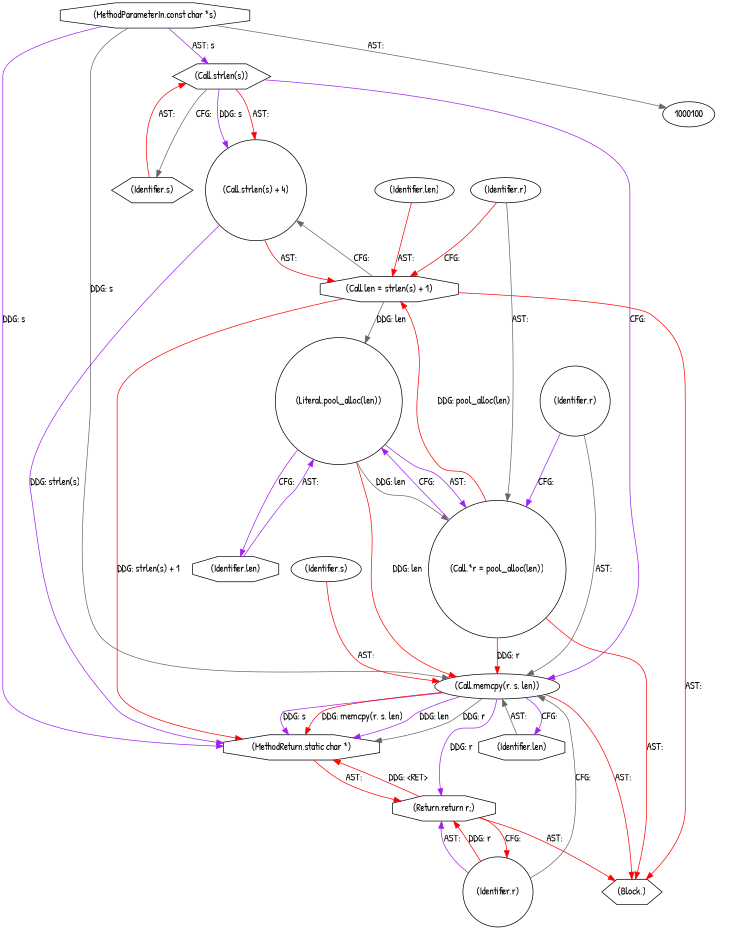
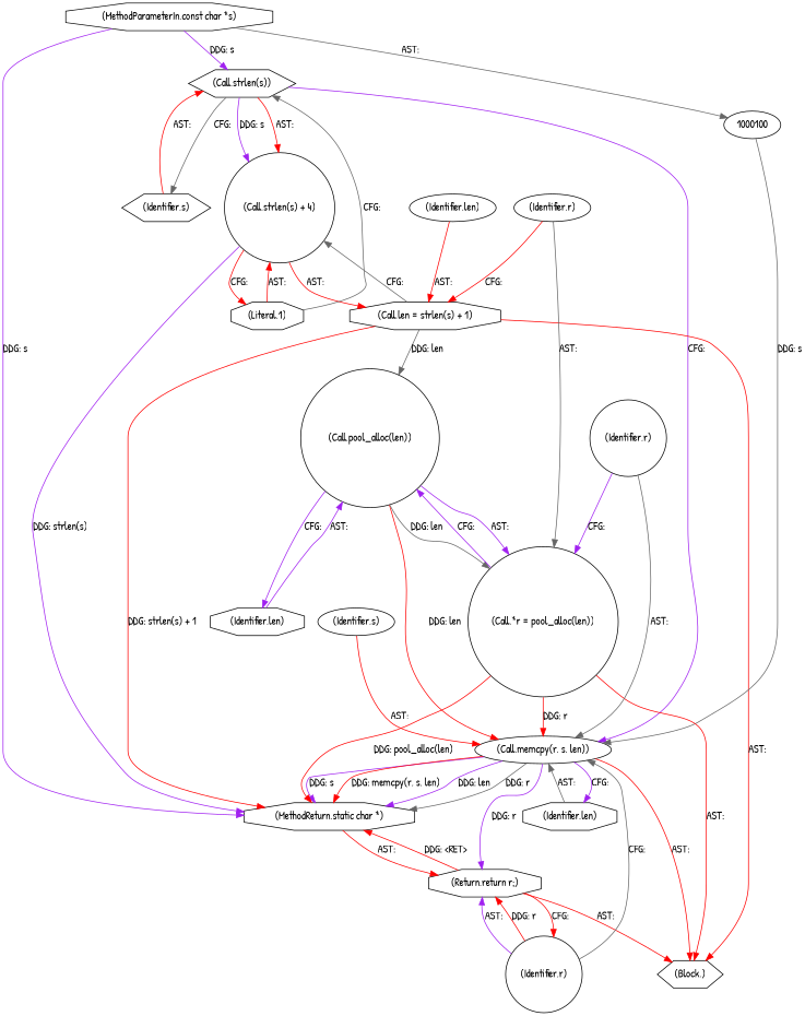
  digraph {
    fontname="Patrick Hand"
    node [fontname="Patrick Hand" shape=octagon]
    edge [color=red fontname="Patrick Hand"]
    n1 [label="(Call,strlen(s))" shape=hexagon]
    n2 [label="(Call,memcpy(r, s, len))" shape=ellipse]
    n3 [label="(Call,strlen(s) + 4)" shape=circle]
    n4 [label="(Identifier,s)" shape=hexagon]
    n5 [label="(Call,len = strlen(s) + 1)"]
    n6 [label="(MethodReturn,static char *)"]
-   n7 [label="(Literal,pool_alloc(len))" shape=circle]
+   n7 [label="(Call,pool_alloc(len))" shape=circle]
    n8 [label="(Block,)" shape=hexagon]
    n9 [label="(Return,return r;)"]
    n10 [label="(Identifier,len)"]
+   n11 [label="(Literal,1)"]
    n12 [label="(MethodParameterIn,const char *s)"]
    1000100 [shape=ellipse]
    n14 [label="(Call,*r = pool_alloc(len))" shape=circle]
    n15 [label="(Identifier,len)"]
    n16 [label="(Identifier,r)" shape=circle]
    n17 [label="(Identifier,s)" shape=ellipse]
    n18 [label="(Identifier,len)" shape=ellipse]
    n19 [label="(Identifier,r)" shape=ellipse]
    n20 [label="(Identifier,r)" shape=circle]
    n1 -> n2 [color=purple label="CFG: "]
    n1 -> n3 [label="AST: "]
    n1 -> n3 [color=purple label="DDG: s"]
    n1 -> n4 [color=gray40 label="CFG: "]
    n2 -> n6 [color=purple label="DDG: s"]
    n2 -> n6 [label="DDG: memcpy(r, s, len)"]
    n2 -> n6 [color=purple label="DDG: len"]
    n2 -> n6 [color=gray40 label="DDG: r"]
    n2 -> n8 [label="AST: "]
    n2 -> n9 [color=purple label="DDG: r"]
    n2 -> n10 [color=purple label="CFG: "]
    n3 -> n5 [label="AST: "]
    n3 -> n6 [color=purple label="DDG: strlen(s)"]
+   n3 -> n11 [label="CFG: "]
    n4 -> n1 [label="AST: "]
    n5 -> n3 [color=gray40 label="CFG: "]
    n5 -> n6 [label="DDG: strlen(s) + 1"]
    n5 -> n7 [color=gray40 label="DDG: len"]
    n5 -> n8 [label="AST: "]
    n6 -> n9 [label="AST: "]
    n7 -> n2 [label="DDG: len"]
    n7 -> n14 [color=purple label="AST: "]
    n7 -> n14 [color=gray40 label="DDG: len"]
    n7 -> n15 [color=purple label="CFG: "]
    n9 -> n6 [label="DDG: <RET>"]
    n9 -> n8 [label="AST: "]
    n9 -> n16 [label="CFG: "]
    n10 -> n2 [color=gray40 label="AST: "]
-   n12 -> n1 [color=purple label="AST: s"]
-   n12 -> n2 [color=gray40 label="DDG: s"]
+   n11 -> n1 [color=gray40 label="CFG: "]
+   n11 -> n3 [label="AST: "]
+   n12 -> n1 [color=purple label="DDG: s"]
+   1000100 -> n2 [color=gray40 label="DDG: s"]
    n12 -> n6 [color=purple label="DDG: s"]
    n12 -> 1000100 [color=gray40 label="AST: "]
    n14 -> n2 [label="DDG: r"]
-   n14 -> n5 [label="DDG: pool_alloc(len)"]
+   n14 -> n6 [label="DDG: pool_alloc(len)"]
    n14 -> n7 [color=purple label="CFG: "]
    n14 -> n8 [label="AST: "]
    n15 -> n7 [color=purple label="AST: "]
    n16 -> n2 [color=gray40 label="CFG: "]
    n16 -> n9 [color=purple label="AST: "]
    n16 -> n9 [label="DDG: r"]
    n17 -> n2 [label="AST: "]
    n18 -> n5 [label="AST: "]
    n19 -> n5 [label="CFG: "]
    n19 -> n14 [color=gray40 label="AST: "]
    n20 -> n2 [color=gray40 label="AST: "]
    n20 -> n14 [color=purple label="CFG: "]
  }
